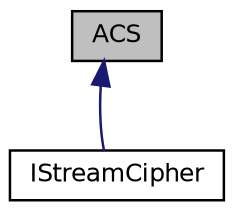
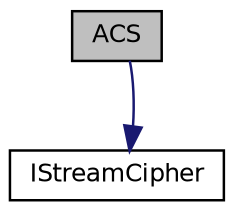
  digraph {
    node [color=black fontname=Helvetica fontsize=10 shape=record style=filled]
    n1 [fillcolor=grey75 fontcolor=black height=0.2 label=ACS width=0.4]
    n2 [fillcolor=white height=0.2 label=IStreamCipher width=0.4]
-   n1 -> n2 [color=midnightblue dir=back fontname=Helvetica fontsize=10 labelfontname=Helvetica labelfontsize=10 style=solid]
+   n2 -> n1 [color=midnightblue dir=back fontname=Helvetica fontsize=10 labelfontname=Helvetica labelfontsize=10 style=solid]
  }
